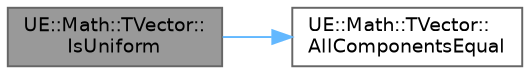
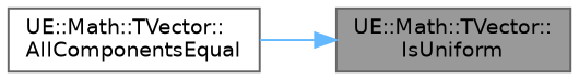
  digraph {
    rankdir=LR
    node [fontname=Helvetica fontsize=10 shape=box style=filled]
    n1 [color=gray40 fillcolor=grey60 fontcolor=black height=0.2 label="UE::Math::TVector::\lIsUniform" width=0.4]
    n2 [color=grey40 fillcolor=white height=0.2 label="UE::Math::TVector::\lAllComponentsEqual" width=0.4]
-   n1 -> n2 [color=steelblue1 fontname=Helvetica fontsize=10 labelfontname=Helvetica labelfontsize=10 style=solid]
+   n2 -> n1 [color=steelblue1 fontname=Helvetica fontsize=10 labelfontname=Helvetica labelfontsize=10 style=solid]
  }
